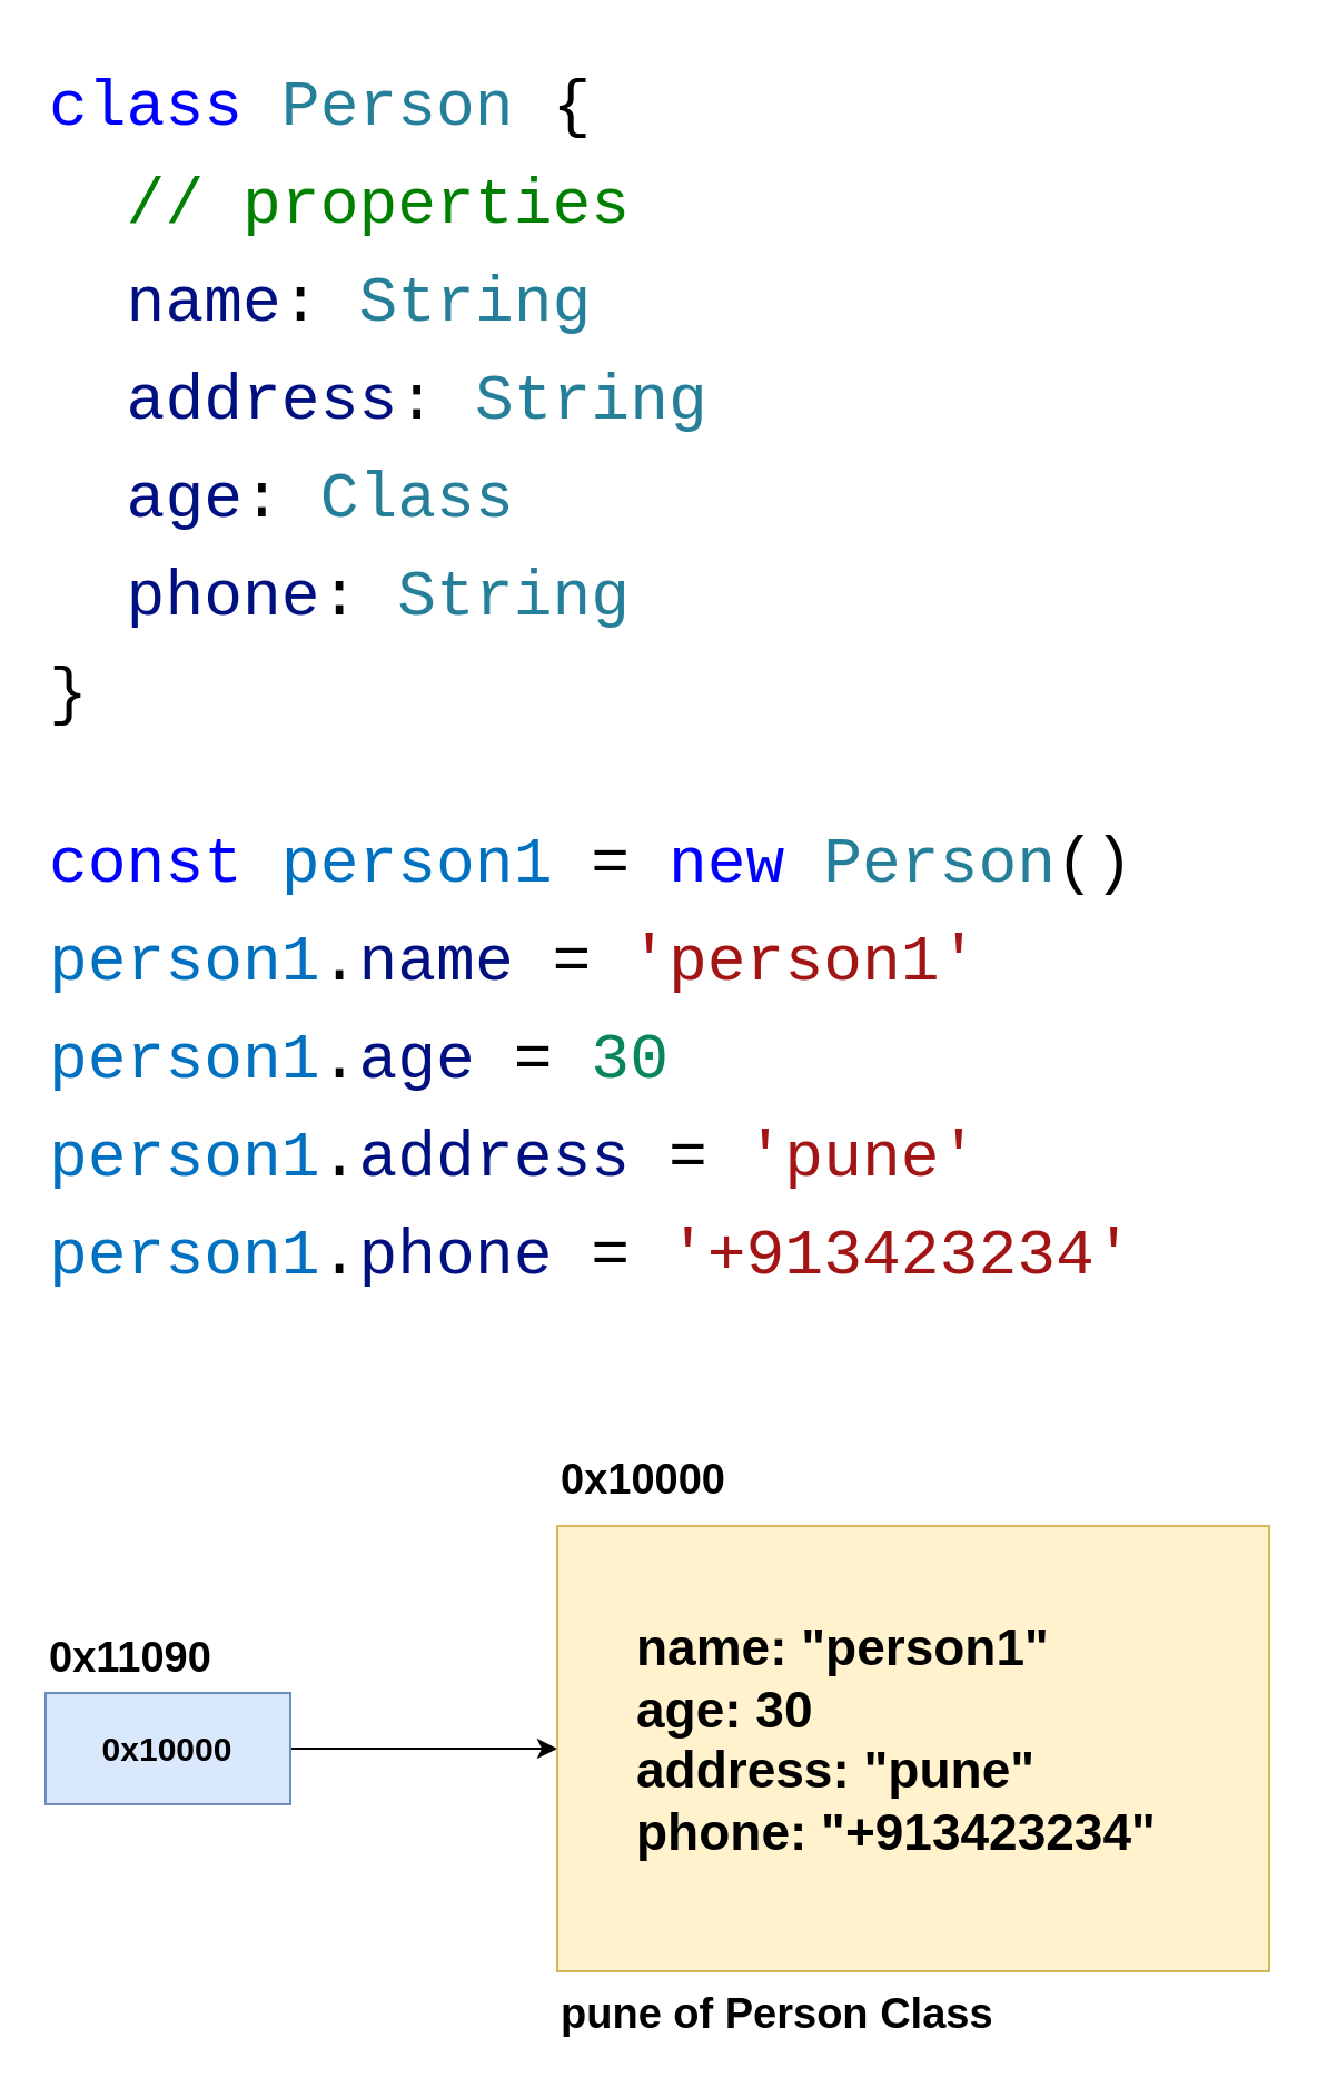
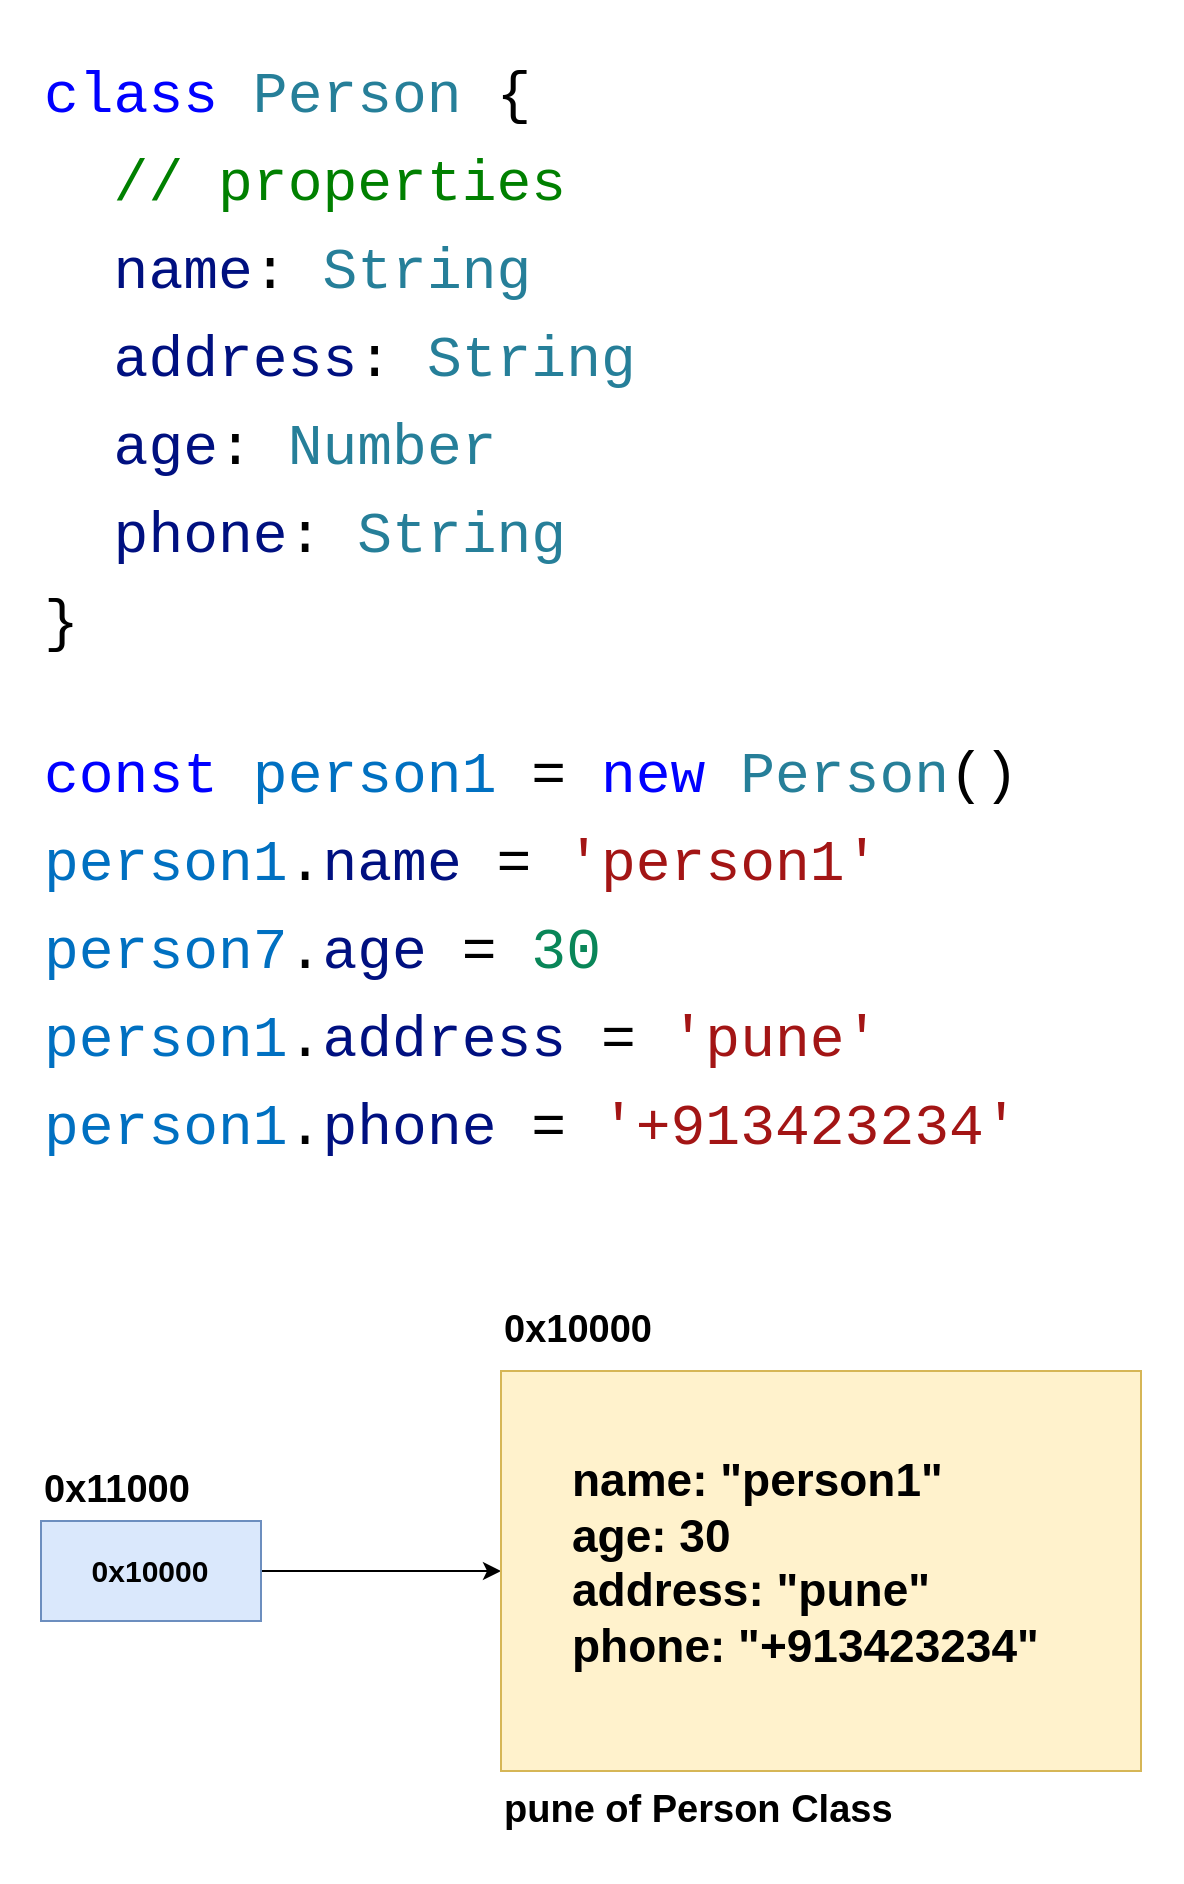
  <mxCell id="0" />
  <mxCell id="1" parent="0" />
  <mxCell id="2" style="edgeStyle=orthogonalEdgeStyle;rounded=0;orthogonalLoop=1;jettySize=auto;html=1;" edge="1" parent="1" source="3" target="5"><mxGeometry relative="1" as="geometry" /></mxCell>
  <mxCell id="3" value="0x10000" style="rounded=0;whiteSpace=wrap;html=1;fontStyle=1;fontSize=15;fillColor=#dae8fc;strokeColor=#6c8ebf;" vertex="1" parent="1"><mxGeometry x="20" y="760" width="110" height="50" as="geometry" /></mxCell>
- <mxCell id="4" value="&lt;div style=&quot;color: rgb(0, 0, 0); background-color: rgb(255, 255, 255); font-family: Menlo, Monaco, &amp;quot;Courier New&amp;quot;, monospace; font-weight: normal; font-size: 29px; line-height: 44px;&quot;&gt;&lt;div&gt;&lt;span style=&quot;color: #0000ff;&quot;&gt;class&lt;/span&gt;&lt;span style=&quot;color: #000000;&quot;&gt; &lt;/span&gt;&lt;span style=&quot;color: #267f99;&quot;&gt;Person&lt;/span&gt;&lt;span style=&quot;color: #000000;&quot;&gt; {&lt;/span&gt;&lt;/div&gt;&lt;div&gt;&lt;span style=&quot;color: #000000;&quot;&gt;&lt;/span&gt;&lt;span style=&quot;color: #008000;&quot;&gt;&amp;nbsp; // properties&lt;/span&gt;&lt;/div&gt;&lt;div&gt;&lt;span style=&quot;color: #000000;&quot;&gt;&lt;/span&gt;&lt;span style=&quot;color: #001080;&quot;&gt;&amp;nbsp; name&lt;/span&gt;&lt;span style=&quot;color: #000000;&quot;&gt;: &lt;/span&gt;&lt;span style=&quot;color: #267f99;&quot;&gt;String&lt;/span&gt;&lt;/div&gt;&lt;div&gt;&lt;span style=&quot;color: #000000;&quot;&gt;&lt;/span&gt;&lt;span style=&quot;color: #001080;&quot;&gt;&amp;nbsp; address&lt;/span&gt;&lt;span style=&quot;color: #000000;&quot;&gt;: &lt;/span&gt;&lt;span style=&quot;color: #267f99;&quot;&gt;String&lt;/span&gt;&lt;/div&gt;&lt;div&gt;&lt;span style=&quot;color: #000000;&quot;&gt;&lt;/span&gt;&lt;span style=&quot;color: #001080;&quot;&gt;&amp;nbsp; age&lt;/span&gt;&lt;span style=&quot;color: #000000;&quot;&gt;: &lt;/span&gt;&lt;span style=&quot;color: #267f99;&quot;&gt;Class&lt;/span&gt;&lt;/div&gt;&lt;div&gt;&lt;span style=&quot;color: #000000;&quot;&gt;&lt;/span&gt;&lt;span style=&quot;color: #001080;&quot;&gt;&amp;nbsp; phone&lt;/span&gt;&lt;span style=&quot;color: #000000;&quot;&gt;: &lt;/span&gt;&lt;span style=&quot;color: #267f99;&quot;&gt;String&lt;/span&gt;&lt;/div&gt;&lt;div&gt;&lt;span style=&quot;color: #000000;&quot;&gt;}&lt;/span&gt;&lt;/div&gt;&lt;/div&gt;" style="text;whiteSpace=wrap;html=1;" vertex="1" parent="1"><mxGeometry x="20" y="20" width="300" height="330" as="geometry" /></mxCell>
+ <mxCell id="4" value="&lt;div style=&quot;color: rgb(0, 0, 0); background-color: rgb(255, 255, 255); font-family: Menlo, Monaco, &amp;quot;Courier New&amp;quot;, monospace; font-weight: normal; font-size: 29px; line-height: 44px;&quot;&gt;&lt;div&gt;&lt;span style=&quot;color: #0000ff;&quot;&gt;class&lt;/span&gt;&lt;span style=&quot;color: #000000;&quot;&gt; &lt;/span&gt;&lt;span style=&quot;color: #267f99;&quot;&gt;Person&lt;/span&gt;&lt;span style=&quot;color: #000000;&quot;&gt; {&lt;/span&gt;&lt;/div&gt;&lt;div&gt;&lt;span style=&quot;color: #000000;&quot;&gt;&lt;/span&gt;&lt;span style=&quot;color: #008000;&quot;&gt;&amp;nbsp; // properties&lt;/span&gt;&lt;/div&gt;&lt;div&gt;&lt;span style=&quot;color: #000000;&quot;&gt;&lt;/span&gt;&lt;span style=&quot;color: #001080;&quot;&gt;&amp;nbsp; name&lt;/span&gt;&lt;span style=&quot;color: #000000;&quot;&gt;: &lt;/span&gt;&lt;span style=&quot;color: #267f99;&quot;&gt;String&lt;/span&gt;&lt;/div&gt;&lt;div&gt;&lt;span style=&quot;color: #000000;&quot;&gt;&lt;/span&gt;&lt;span style=&quot;color: #001080;&quot;&gt;&amp;nbsp; address&lt;/span&gt;&lt;span style=&quot;color: #000000;&quot;&gt;: &lt;/span&gt;&lt;span style=&quot;color: #267f99;&quot;&gt;String&lt;/span&gt;&lt;/div&gt;&lt;div&gt;&lt;span style=&quot;color: #000000;&quot;&gt;&lt;/span&gt;&lt;span style=&quot;color: #001080;&quot;&gt;&amp;nbsp; age&lt;/span&gt;&lt;span style=&quot;color: #000000;&quot;&gt;: &lt;/span&gt;&lt;span style=&quot;color: #267f99;&quot;&gt;Number&lt;/span&gt;&lt;/div&gt;&lt;div&gt;&lt;span style=&quot;color: #000000;&quot;&gt;&lt;/span&gt;&lt;span style=&quot;color: #001080;&quot;&gt;&amp;nbsp; phone&lt;/span&gt;&lt;span style=&quot;color: #000000;&quot;&gt;: &lt;/span&gt;&lt;span style=&quot;color: #267f99;&quot;&gt;String&lt;/span&gt;&lt;/div&gt;&lt;div&gt;&lt;span style=&quot;color: #000000;&quot;&gt;}&lt;/span&gt;&lt;/div&gt;&lt;/div&gt;" style="text;whiteSpace=wrap;html=1;" vertex="1" parent="1"><mxGeometry x="20" y="20" width="300" height="330" as="geometry" /></mxCell>
  <mxCell id="5" value="" style="rounded=0;whiteSpace=wrap;html=1;fontStyle=1;fontSize=15;fillColor=#fff2cc;strokeColor=#d6b656;" vertex="1" parent="1"><mxGeometry x="250" y="685" width="320" height="200" as="geometry" /></mxCell>
  <mxCell id="6" value="0x10000" style="text;html=1;strokeColor=none;fillColor=none;align=left;verticalAlign=middle;whiteSpace=wrap;rounded=0;fontStyle=1;fontSize=19;" vertex="1" parent="1"><mxGeometry x="250" y="650" width="100" height="30" as="geometry" /></mxCell>
  <mxCell id="7" value="pune of Person Class" style="text;html=1;strokeColor=none;fillColor=none;align=left;verticalAlign=middle;whiteSpace=wrap;rounded=0;fontStyle=1;fontSize=19;" vertex="1" parent="1"><mxGeometry x="250" y="890" width="320" height="30" as="geometry" /></mxCell>
- <mxCell id="8" value="0x11090" style="text;html=1;strokeColor=none;fillColor=none;align=left;verticalAlign=middle;whiteSpace=wrap;rounded=0;fontStyle=1;fontSize=19;" vertex="1" parent="1"><mxGeometry x="20" y="730" width="100" height="30" as="geometry" /></mxCell>
- <mxCell id="9" value="&lt;div style=&quot;color: rgb(0, 0, 0); background-color: rgb(255, 255, 255); font-family: Menlo, Monaco, &amp;quot;Courier New&amp;quot;, monospace; font-weight: normal; font-size: 29px; line-height: 44px;&quot;&gt;&lt;div&gt;&lt;span style=&quot;color: #0000ff;&quot;&gt;const&lt;/span&gt;&lt;span style=&quot;color: #000000;&quot;&gt; &lt;/span&gt;&lt;span style=&quot;color: #0070c1;&quot;&gt;person1&lt;/span&gt;&lt;span style=&quot;color: #000000;&quot;&gt; = &lt;/span&gt;&lt;span style=&quot;color: #0000ff;&quot;&gt;new&lt;/span&gt;&lt;span style=&quot;color: #000000;&quot;&gt; &lt;/span&gt;&lt;span style=&quot;color: #267f99;&quot;&gt;Person&lt;/span&gt;&lt;span style=&quot;color: #000000;&quot;&gt;()&lt;/span&gt;&lt;/div&gt;&lt;div&gt;&lt;span style=&quot;color: #0070c1;&quot;&gt;person1&lt;/span&gt;&lt;span style=&quot;color: #000000;&quot;&gt;.&lt;/span&gt;&lt;span style=&quot;color: #001080;&quot;&gt;name&lt;/span&gt;&lt;span style=&quot;color: #000000;&quot;&gt; = &lt;/span&gt;&lt;span style=&quot;color: #a31515;&quot;&gt;'person1'&lt;/span&gt;&lt;/div&gt;&lt;div&gt;&lt;span style=&quot;color: #0070c1;&quot;&gt;person1&lt;/span&gt;&lt;span style=&quot;color: #000000;&quot;&gt;.&lt;/span&gt;&lt;span style=&quot;color: #001080;&quot;&gt;age&lt;/span&gt;&lt;span style=&quot;color: #000000;&quot;&gt; = &lt;/span&gt;&lt;span style=&quot;color: #098658;&quot;&gt;30&lt;/span&gt;&lt;/div&gt;&lt;div&gt;&lt;span style=&quot;color: #0070c1;&quot;&gt;person1&lt;/span&gt;&lt;span style=&quot;color: #000000;&quot;&gt;.&lt;/span&gt;&lt;span style=&quot;color: #001080;&quot;&gt;address&lt;/span&gt;&lt;span style=&quot;color: #000000;&quot;&gt; = &lt;/span&gt;&lt;span style=&quot;color: #a31515;&quot;&gt;'pune'&lt;/span&gt;&lt;/div&gt;&lt;div&gt;&lt;span style=&quot;color: #0070c1;&quot;&gt;person1&lt;/span&gt;&lt;span style=&quot;color: #000000;&quot;&gt;.&lt;/span&gt;&lt;span style=&quot;color: #001080;&quot;&gt;phone&lt;/span&gt;&lt;span style=&quot;color: #000000;&quot;&gt; = &lt;/span&gt;&lt;span style=&quot;color: #a31515;&quot;&gt;'+913423234'&lt;/span&gt;&lt;/div&gt;&lt;/div&gt;" style="text;whiteSpace=wrap;html=1;" vertex="1" parent="1"><mxGeometry x="20" y="360" width="520" height="240" as="geometry" /></mxCell>
+ <mxCell id="8" value="0x11000" style="text;html=1;strokeColor=none;fillColor=none;align=left;verticalAlign=middle;whiteSpace=wrap;rounded=0;fontStyle=1;fontSize=19;" vertex="1" parent="1"><mxGeometry x="20" y="730" width="100" height="30" as="geometry" /></mxCell>
+ <mxCell id="9" value="&lt;div style=&quot;color: rgb(0, 0, 0); background-color: rgb(255, 255, 255); font-family: Menlo, Monaco, &amp;quot;Courier New&amp;quot;, monospace; font-weight: normal; font-size: 29px; line-height: 44px;&quot;&gt;&lt;div&gt;&lt;span style=&quot;color: #0000ff;&quot;&gt;const&lt;/span&gt;&lt;span style=&quot;color: #000000;&quot;&gt; &lt;/span&gt;&lt;span style=&quot;color: #0070c1;&quot;&gt;person1&lt;/span&gt;&lt;span style=&quot;color: #000000;&quot;&gt; = &lt;/span&gt;&lt;span style=&quot;color: #0000ff;&quot;&gt;new&lt;/span&gt;&lt;span style=&quot;color: #000000;&quot;&gt; &lt;/span&gt;&lt;span style=&quot;color: #267f99;&quot;&gt;Person&lt;/span&gt;&lt;span style=&quot;color: #000000;&quot;&gt;()&lt;/span&gt;&lt;/div&gt;&lt;div&gt;&lt;span style=&quot;color: #0070c1;&quot;&gt;person1&lt;/span&gt;&lt;span style=&quot;color: #000000;&quot;&gt;.&lt;/span&gt;&lt;span style=&quot;color: #001080;&quot;&gt;name&lt;/span&gt;&lt;span style=&quot;color: #000000;&quot;&gt; = &lt;/span&gt;&lt;span style=&quot;color: #a31515;&quot;&gt;'person1'&lt;/span&gt;&lt;/div&gt;&lt;div&gt;&lt;span style=&quot;color: #0070c1;&quot;&gt;person7&lt;/span&gt;&lt;span style=&quot;color: #000000;&quot;&gt;.&lt;/span&gt;&lt;span style=&quot;color: #001080;&quot;&gt;age&lt;/span&gt;&lt;span style=&quot;color: #000000;&quot;&gt; = &lt;/span&gt;&lt;span style=&quot;color: #098658;&quot;&gt;30&lt;/span&gt;&lt;/div&gt;&lt;div&gt;&lt;span style=&quot;color: #0070c1;&quot;&gt;person1&lt;/span&gt;&lt;span style=&quot;color: #000000;&quot;&gt;.&lt;/span&gt;&lt;span style=&quot;color: #001080;&quot;&gt;address&lt;/span&gt;&lt;span style=&quot;color: #000000;&quot;&gt; = &lt;/span&gt;&lt;span style=&quot;color: #a31515;&quot;&gt;'pune'&lt;/span&gt;&lt;/div&gt;&lt;div&gt;&lt;span style=&quot;color: #0070c1;&quot;&gt;person1&lt;/span&gt;&lt;span style=&quot;color: #000000;&quot;&gt;.&lt;/span&gt;&lt;span style=&quot;color: #001080;&quot;&gt;phone&lt;/span&gt;&lt;span style=&quot;color: #000000;&quot;&gt; = &lt;/span&gt;&lt;span style=&quot;color: #a31515;&quot;&gt;'+913423234'&lt;/span&gt;&lt;/div&gt;&lt;/div&gt;" style="text;whiteSpace=wrap;html=1;" vertex="1" parent="1"><mxGeometry x="20" y="360" width="520" height="240" as="geometry" /></mxCell>
  <mxCell id="10" value="name: &quot;person1&quot;&lt;br style=&quot;font-size: 23px;&quot;&gt;age: 30&lt;br style=&quot;font-size: 23px;&quot;&gt;address: &quot;pune&quot;&lt;br style=&quot;font-size: 23px;&quot;&gt;phone: &quot;+913423234&quot;" style="text;html=1;strokeColor=none;fillColor=none;align=left;verticalAlign=top;whiteSpace=wrap;rounded=0;fontStyle=1;fontSize=23;" vertex="1" parent="1"><mxGeometry x="284" y="720" width="256" height="130" as="geometry" /></mxCell>
